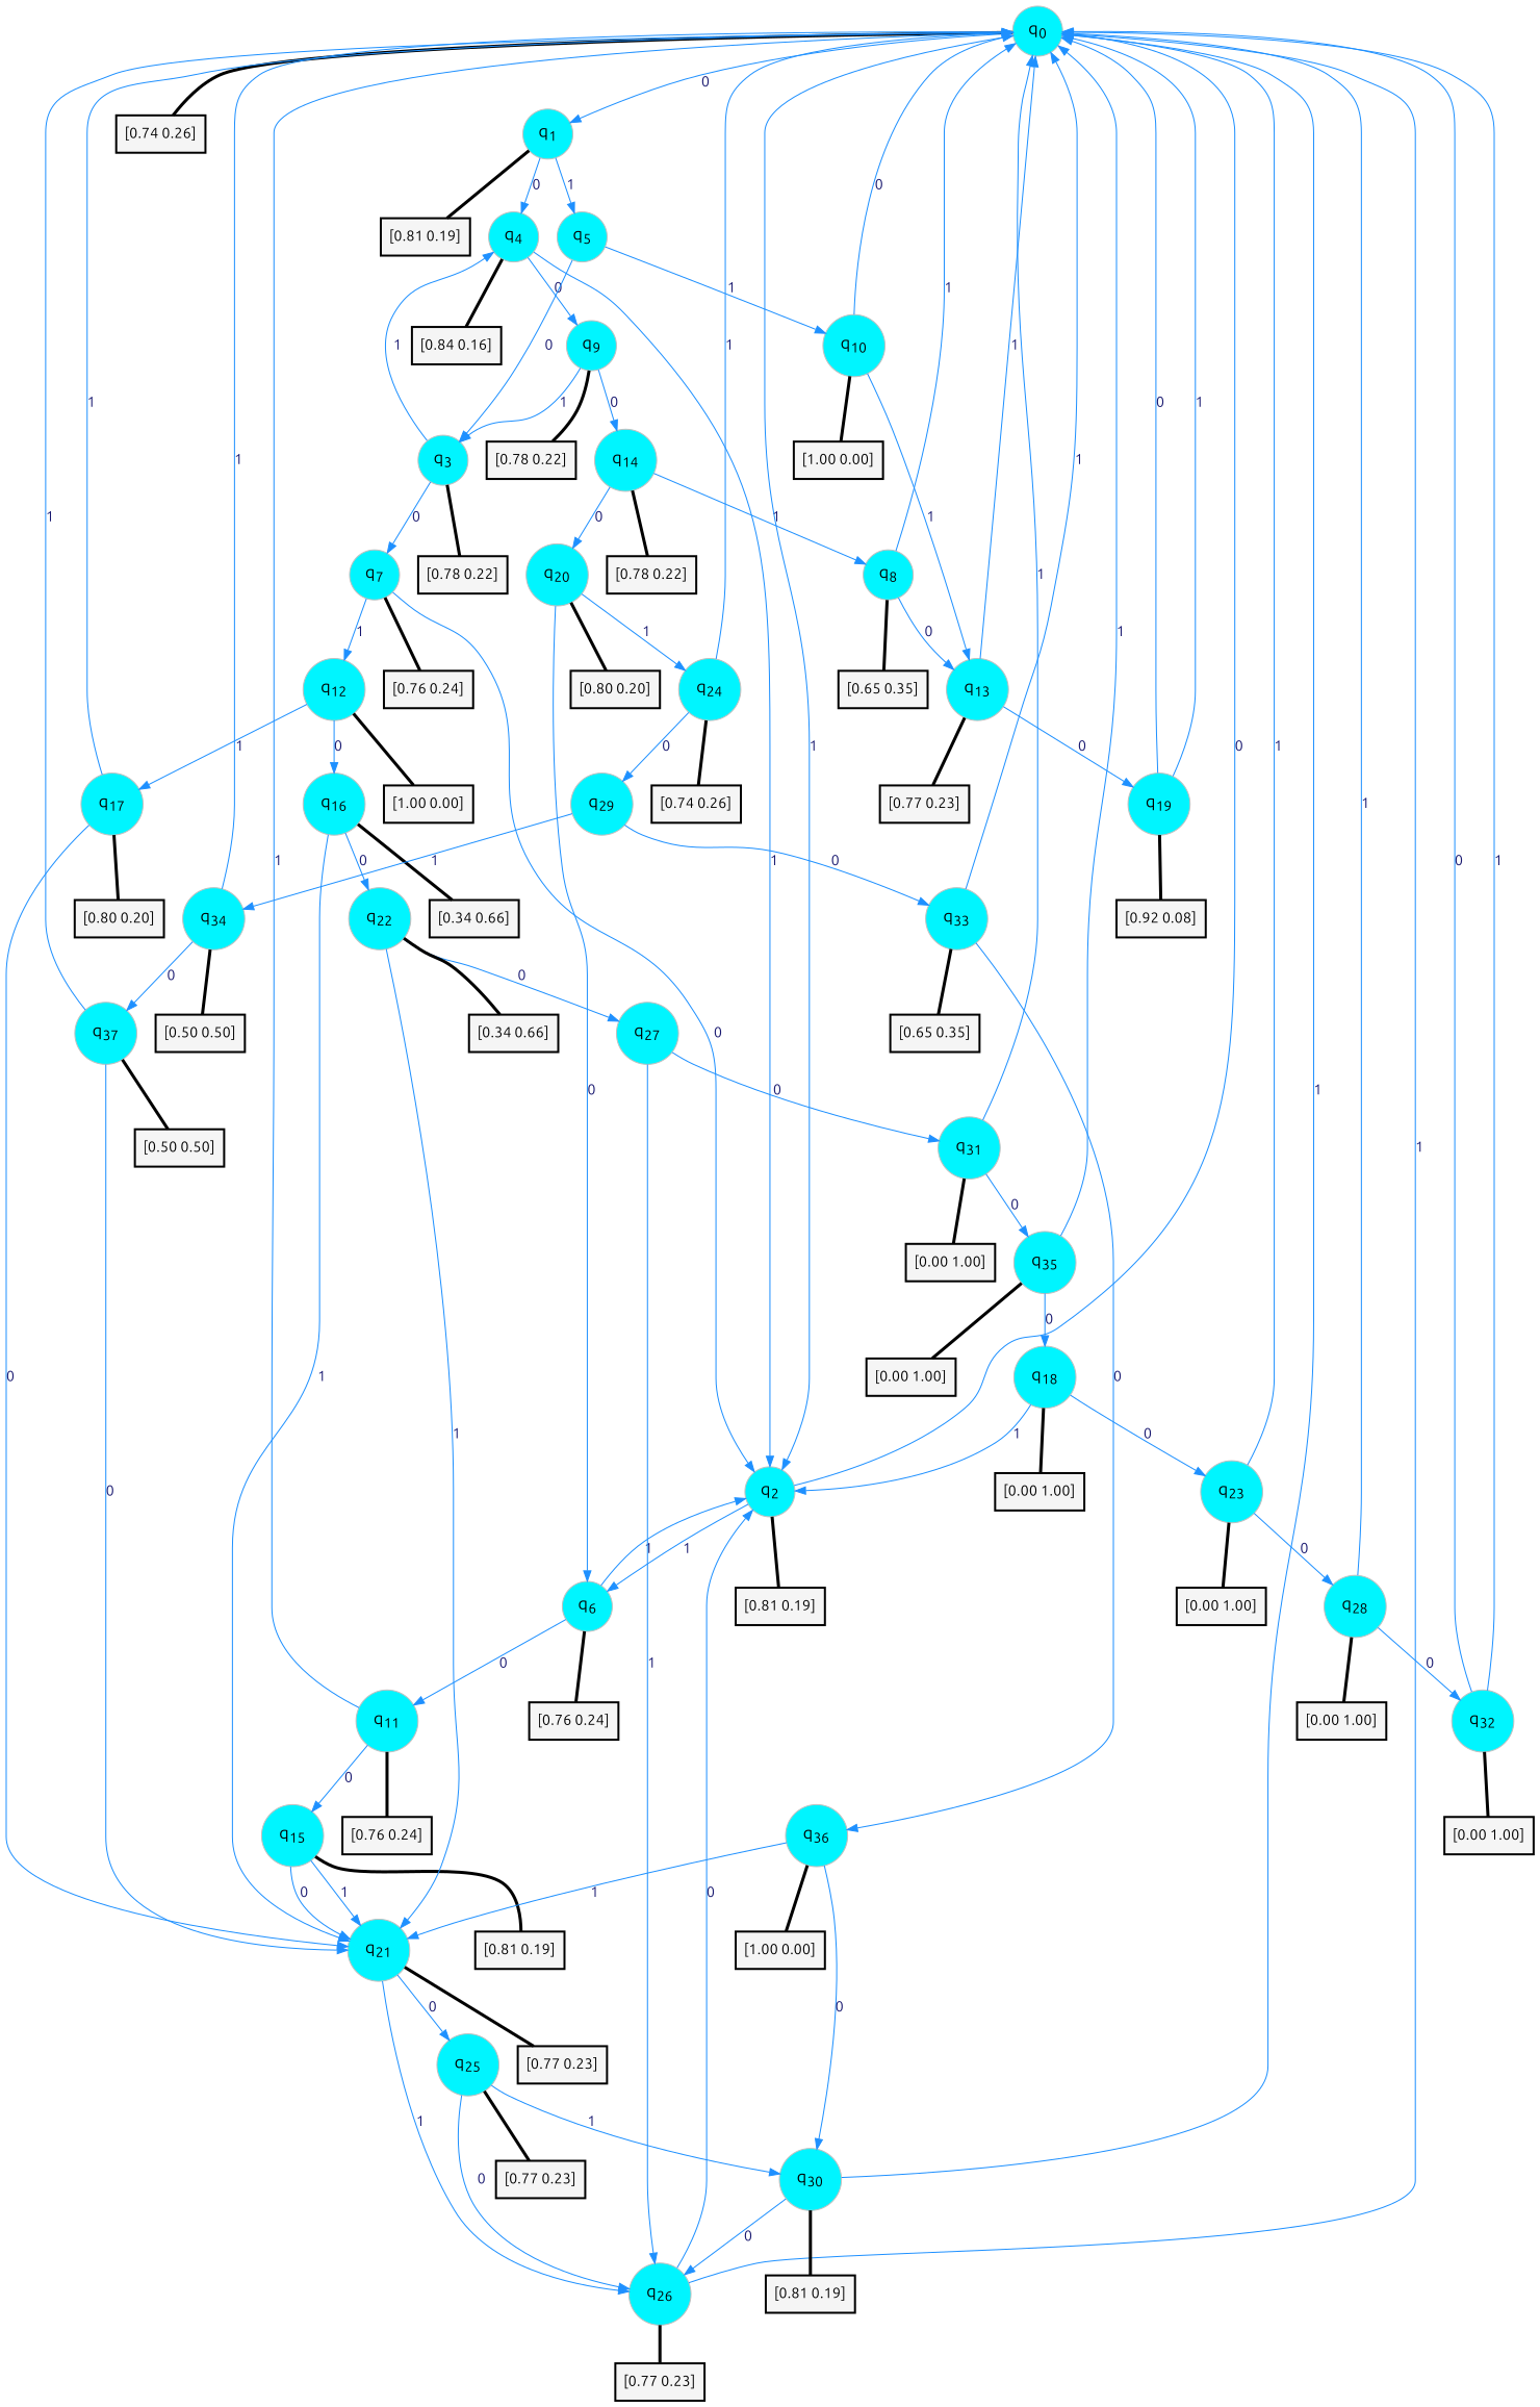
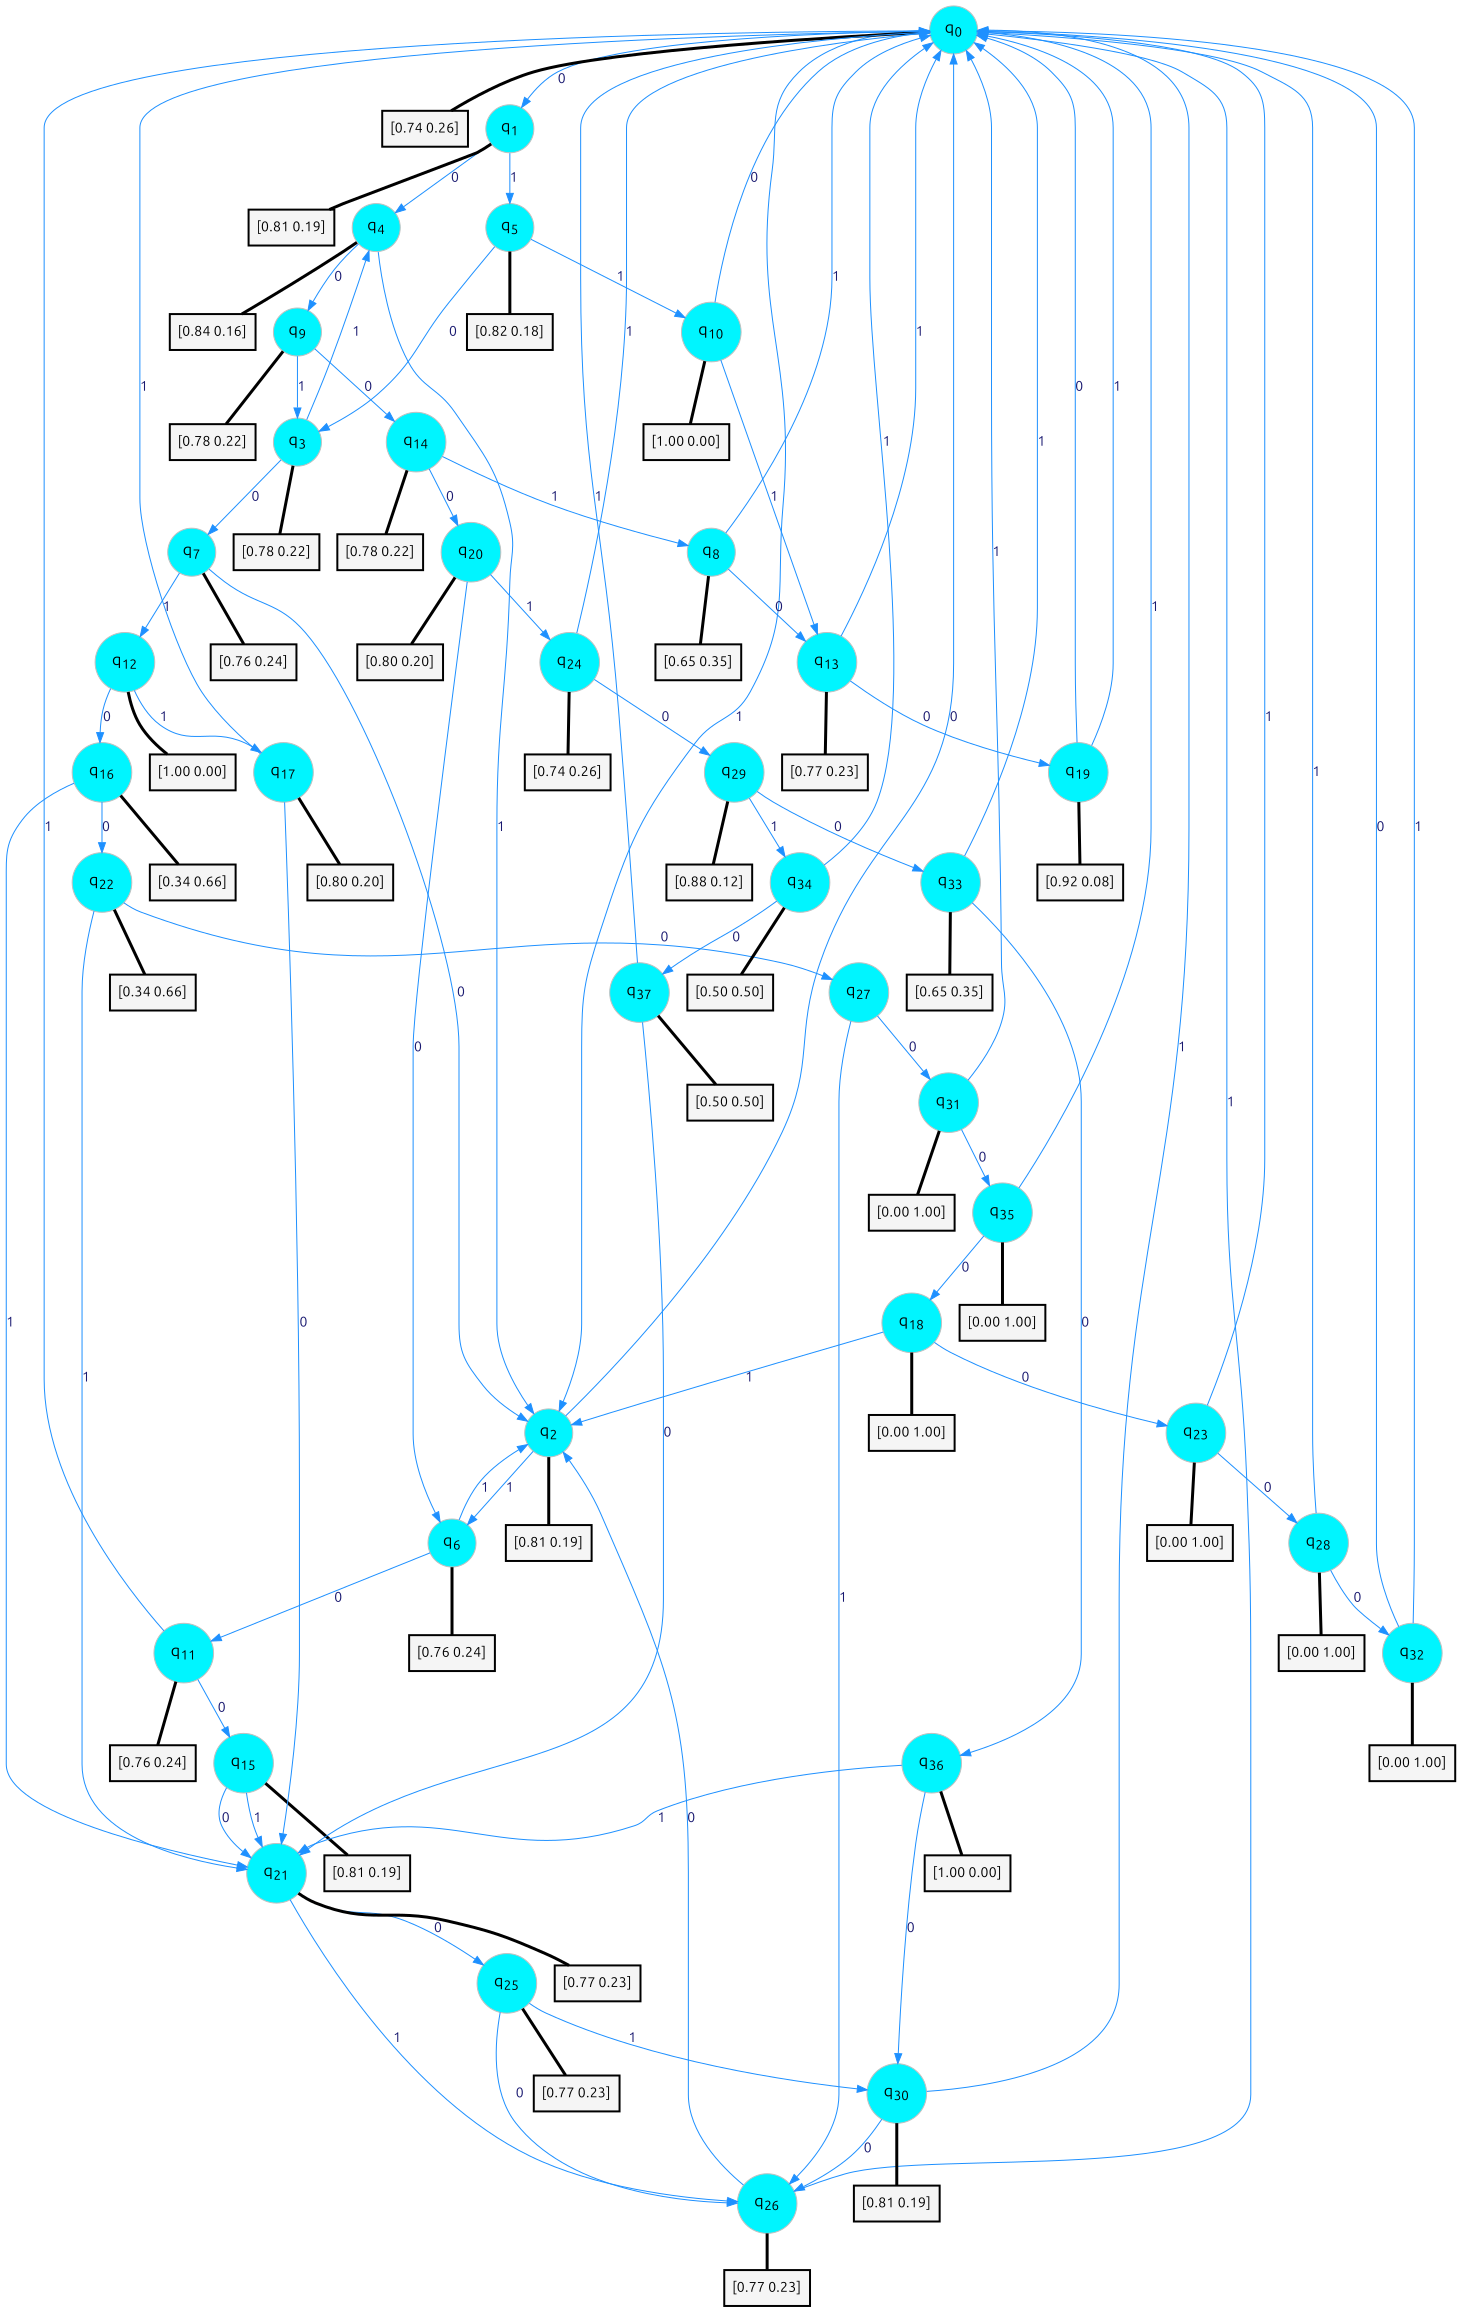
  digraph {
    fontname=Ubuntu
    rankdir=TD
    node [color=gray fillcolor=turquoise1 fontcolor=black fontname=Ubuntu fontsize=16 fontweight=bold shape=circle style=filled]
    edge [arrowsize=1 color=dodgerblue1 fontcolor=midnightblue fontname=Ubuntu fontweight=bold penwidth=1 style=solid weight=20]
    n1 [label=<q<SUB>0</SUB>>]
    n2 [label=<q<SUB>1</SUB>>]
    n3 [label=<q<SUB>2</SUB>>]
    n4 [color=black fillcolor=whitesmoke fontsize=14 label="[0.74 0.26]" penwidth=2 shape=box]
    n5 [label=<q<SUB>4</SUB>>]
    n6 [label=<q<SUB>5</SUB>>]
    n7 [color=black fillcolor=whitesmoke fontsize=14 label="[0.81 0.19]" penwidth=2 shape=box]
    n8 [label=<q<SUB>6</SUB>>]
    n9 [color=black fillcolor=whitesmoke fontsize=14 label="[0.81 0.19]" penwidth=2 shape=box]
    n10 [label=<q<SUB>9</SUB>>]
    n11 [color=black fillcolor=whitesmoke fontsize=14 label="[0.84 0.16]" penwidth=2 shape=box]
    n12 [label=<q<SUB>3</SUB>>]
    n13 [label=<q<SUB>10</SUB>>]
+   n14 [color=black fillcolor=whitesmoke fontsize=14 label="[0.82 0.18]" penwidth=2 shape=box]
    n15 [label=<q<SUB>11</SUB>>]
    n16 [color=black fillcolor=whitesmoke fontsize=14 label="[0.76 0.24]" penwidth=2 shape=box]
    n17 [label=<q<SUB>7</SUB>>]
    n18 [color=black fillcolor=whitesmoke fontsize=14 label="[0.78 0.22]" penwidth=2 shape=box]
    n19 [label=<q<SUB>12</SUB>>]
    n20 [color=black fillcolor=whitesmoke fontsize=14 label="[0.76 0.24]" penwidth=2 shape=box]
    n21 [label=<q<SUB>14</SUB>>]
    n22 [color=black fillcolor=whitesmoke fontsize=14 label="[0.78 0.22]" penwidth=2 shape=box]
    n23 [label=<q<SUB>13</SUB>>]
    n24 [color=black fillcolor=whitesmoke fontsize=14 label="[1.00 0.00]" penwidth=2 shape=box]
    n25 [label=<q<SUB>15</SUB>>]
    n26 [color=black fillcolor=whitesmoke fontsize=14 label="[0.76 0.24]" penwidth=2 shape=box]
    n27 [label=<q<SUB>16</SUB>>]
    n28 [label=<q<SUB>17</SUB>>]
    n29 [color=black fillcolor=whitesmoke fontsize=14 label="[1.00 0.00]" penwidth=2 shape=box]
    n30 [label=<q<SUB>8</SUB>>]
    n31 [color=black fillcolor=whitesmoke fontsize=14 label="[0.65 0.35]" penwidth=2 shape=box]
    n32 [label=<q<SUB>19</SUB>>]
    n33 [color=black fillcolor=whitesmoke fontsize=14 label="[0.77 0.23]" penwidth=2 shape=box]
    n34 [label=<q<SUB>20</SUB>>]
    n35 [color=black fillcolor=whitesmoke fontsize=14 label="[0.78 0.22]" penwidth=2 shape=box]
    n36 [label=<q<SUB>21</SUB>>]
    n37 [color=black fillcolor=whitesmoke fontsize=14 label="[0.81 0.19]" penwidth=2 shape=box]
    n38 [label=<q<SUB>22</SUB>>]
    n39 [color=black fillcolor=whitesmoke fontsize=14 label="[0.34 0.66]" penwidth=2 shape=box]
    n40 [color=black fillcolor=whitesmoke fontsize=14 label="[0.80 0.20]" penwidth=2 shape=box]
    n41 [color=black fillcolor=whitesmoke fontsize=14 label="[0.92 0.08]" penwidth=2 shape=box]
    n42 [label=<q<SUB>24</SUB>>]
    n43 [color=black fillcolor=whitesmoke fontsize=14 label="[0.80 0.20]" penwidth=2 shape=box]
    n44 [label=<q<SUB>25</SUB>>]
    n45 [label=<q<SUB>26</SUB>>]
    n46 [color=black fillcolor=whitesmoke fontsize=14 label="[0.77 0.23]" penwidth=2 shape=box]
    n47 [label=<q<SUB>27</SUB>>]
    n48 [color=black fillcolor=whitesmoke fontsize=14 label="[0.34 0.66]" penwidth=2 shape=box]
    n49 [label=<q<SUB>18</SUB>>]
    n50 [label=<q<SUB>23</SUB>>]
    n51 [color=black fillcolor=whitesmoke fontsize=14 label="[0.00 1.00]" penwidth=2 shape=box]
    n52 [label=<q<SUB>28</SUB>>]
    n53 [color=black fillcolor=whitesmoke fontsize=14 label="[0.00 1.00]" penwidth=2 shape=box]
    n54 [label=<q<SUB>29</SUB>>]
    n55 [color=black fillcolor=whitesmoke fontsize=14 label="[0.74 0.26]" penwidth=2 shape=box]
    n56 [label=<q<SUB>30</SUB>>]
    n57 [color=black fillcolor=whitesmoke fontsize=14 label="[0.77 0.23]" penwidth=2 shape=box]
    n58 [color=black fillcolor=whitesmoke fontsize=14 label="[0.77 0.23]" penwidth=2 shape=box]
    n59 [label=<q<SUB>31</SUB>>]
    n60 [label=<q<SUB>32</SUB>>]
    n61 [color=black fillcolor=whitesmoke fontsize=14 label="[0.00 1.00]" penwidth=2 shape=box]
    n62 [label=<q<SUB>33</SUB>>]
    n63 [label=<q<SUB>34</SUB>>]
+   n64 [color=black fillcolor=whitesmoke fontsize=14 label="[0.88 0.12]" penwidth=2 shape=box]
    n65 [color=black fillcolor=whitesmoke fontsize=14 label="[0.81 0.19]" penwidth=2 shape=box]
    n66 [label=<q<SUB>35</SUB>>]
    n67 [color=black fillcolor=whitesmoke fontsize=14 label="[0.00 1.00]" penwidth=2 shape=box]
    n68 [color=black fillcolor=whitesmoke fontsize=14 label="[0.00 1.00]" penwidth=2 shape=box]
    n69 [label=<q<SUB>36</SUB>>]
    n70 [color=black fillcolor=whitesmoke fontsize=14 label="[0.65 0.35]" penwidth=2 shape=box]
    n71 [label=<q<SUB>37</SUB>>]
    n72 [color=black fillcolor=whitesmoke fontsize=14 label="[0.50 0.50]" penwidth=2 shape=box]
    n73 [color=black fillcolor=whitesmoke fontsize=14 label="[0.00 1.00]" penwidth=2 shape=box]
    n74 [color=black fillcolor=whitesmoke fontsize=14 label="[1.00 0.00]" penwidth=2 shape=box]
    n75 [color=black fillcolor=whitesmoke fontsize=14 label="[0.50 0.50]" penwidth=2 shape=box]
    n1 -> n2 [label=0]
    n1 -> n3 [label=1]
    n1 -> n4 [arrowhead=none color=black penwidth=3]
    n2 -> n5 [label=0]
    n2 -> n6 [label=1]
    n2 -> n7 [arrowhead=none color=black penwidth=3]
    n3 -> n1 [label=0]
    n3 -> n8 [label=1]
    n3 -> n9 [arrowhead=none color=black penwidth=3]
    n5 -> n3 [label=1]
    n5 -> n10 [label=0]
    n5 -> n11 [arrowhead=none color=black penwidth=3]
    n6 -> n12 [label=0]
    n6 -> n13 [label=1]
+   n6 -> n14 [arrowhead=none color=black penwidth=3]
    n8 -> n3 [label=1]
    n8 -> n15 [label=0]
    n8 -> n16 [arrowhead=none color=black penwidth=3]
    n10 -> n12 [label=1]
    n10 -> n21 [label=0]
    n10 -> n22 [arrowhead=none color=black penwidth=3]
    n12 -> n5 [label=1]
    n12 -> n17 [label=0]
    n12 -> n18 [arrowhead=none color=black penwidth=3]
    n13 -> n1 [label=0]
    n13 -> n23 [label=1]
    n13 -> n24 [arrowhead=none color=black penwidth=3]
    n15 -> n1 [label=1]
    n15 -> n25 [label=0]
    n15 -> n26 [arrowhead=none color=black penwidth=3]
    n17 -> n3 [label=0]
    n17 -> n19 [label=1]
    n17 -> n20 [arrowhead=none color=black penwidth=3]
    n19 -> n27 [label=0]
    n19 -> n28 [label=1]
    n19 -> n29 [arrowhead=none color=black penwidth=3]
    n21 -> n30 [label=1]
    n21 -> n34 [label=0]
    n21 -> n35 [arrowhead=none color=black penwidth=3]
    n23 -> n1 [label=1]
    n23 -> n32 [label=0]
    n23 -> n33 [arrowhead=none color=black penwidth=3]
    n25 -> n36 [label=0]
    n25 -> n36 [label=1]
    n25 -> n37 [arrowhead=none color=black penwidth=3]
    n27 -> n36 [label=1]
    n27 -> n38 [label=0]
    n27 -> n39 [arrowhead=none color=black penwidth=3]
    n28 -> n1 [label=1]
    n28 -> n36 [label=0]
    n28 -> n40 [arrowhead=none color=black penwidth=3]
    n30 -> n1 [label=1]
    n30 -> n23 [label=0]
    n30 -> n31 [arrowhead=none color=black penwidth=3]
    n32 -> n1 [label=0]
    n32 -> n1 [label=1]
    n32 -> n41 [arrowhead=none color=black penwidth=3]
    n34 -> n8 [label=0]
    n34 -> n42 [label=1]
    n34 -> n43 [arrowhead=none color=black penwidth=3]
    n36 -> n44 [label=0]
    n36 -> n45 [label=1]
    n36 -> n46 [arrowhead=none color=black penwidth=3]
    n38 -> n36 [label=1]
    n38 -> n47 [label=0]
    n38 -> n48 [arrowhead=none color=black penwidth=3]
    n42 -> n1 [label=1]
    n42 -> n54 [label=0]
    n42 -> n55 [arrowhead=none color=black penwidth=3]
    n44 -> n45 [label=0]
    n44 -> n56 [label=1]
    n44 -> n57 [arrowhead=none color=black penwidth=3]
    n45 -> n1 [label=1]
    n45 -> n3 [label=0]
    n45 -> n58 [arrowhead=none color=black penwidth=3]
    n47 -> n45 [label=1]
    n47 -> n59 [label=0]
    n49 -> n3 [label=1]
    n49 -> n50 [label=0]
    n49 -> n51 [arrowhead=none color=black penwidth=3]
    n50 -> n1 [label=1]
    n50 -> n52 [label=0]
    n50 -> n53 [arrowhead=none color=black penwidth=3]
    n52 -> n1 [label=1]
    n52 -> n60 [label=0]
    n52 -> n61 [arrowhead=none color=black penwidth=3]
    n54 -> n62 [label=0]
    n54 -> n63 [label=1]
+   n54 -> n64 [arrowhead=none color=black penwidth=3]
    n56 -> n1 [label=1]
    n56 -> n45 [label=0]
    n56 -> n65 [arrowhead=none color=black penwidth=3]
    n59 -> n1 [label=1]
    n59 -> n66 [label=0]
    n59 -> n67 [arrowhead=none color=black penwidth=3]
    n60 -> n1 [label=0]
    n60 -> n1 [label=1]
    n60 -> n68 [arrowhead=none color=black penwidth=3]
    n62 -> n1 [label=1]
    n62 -> n69 [label=0]
    n62 -> n70 [arrowhead=none color=black penwidth=3]
    n63 -> n1 [label=1]
    n63 -> n71 [label=0]
    n63 -> n72 [arrowhead=none color=black penwidth=3]
    n66 -> n1 [label=1]
    n66 -> n49 [label=0]
    n66 -> n73 [arrowhead=none color=black penwidth=3]
    n69 -> n36 [label=1]
    n69 -> n56 [label=0]
    n69 -> n74 [arrowhead=none color=black penwidth=3]
    n71 -> n1 [label=1]
    n71 -> n36 [label=0]
    n71 -> n75 [arrowhead=none color=black penwidth=3]
  }
